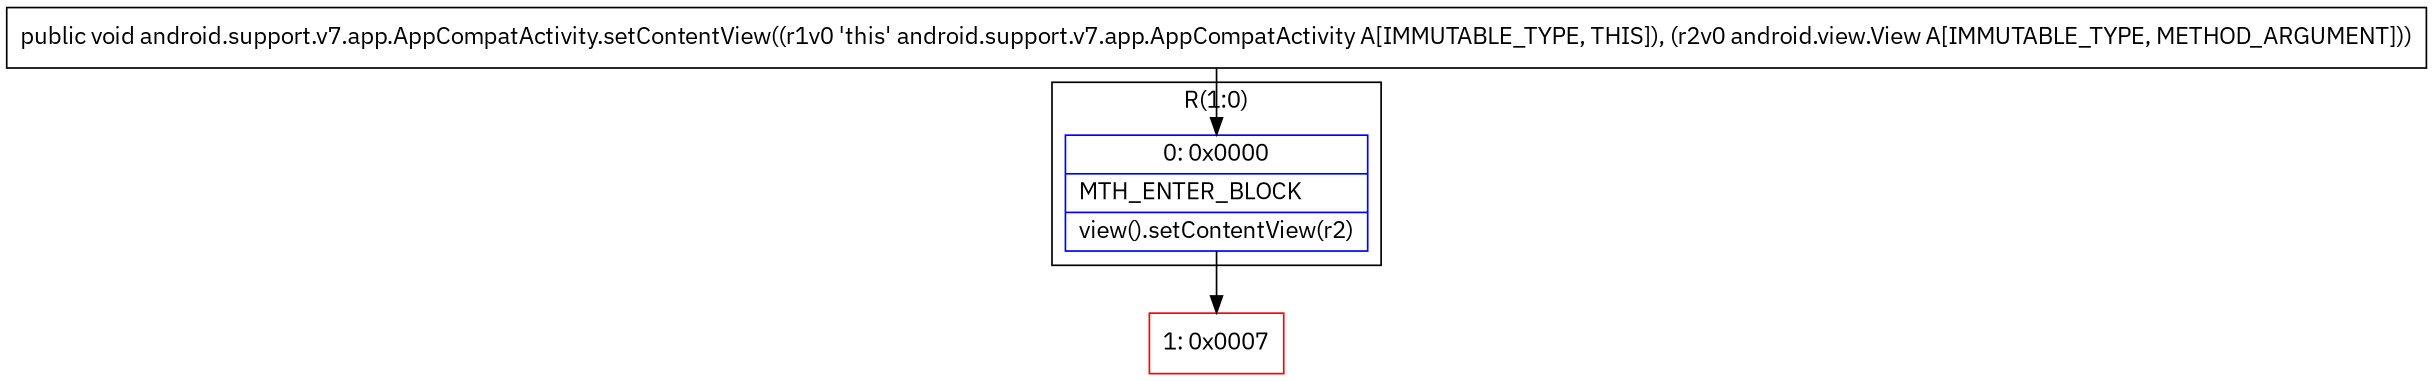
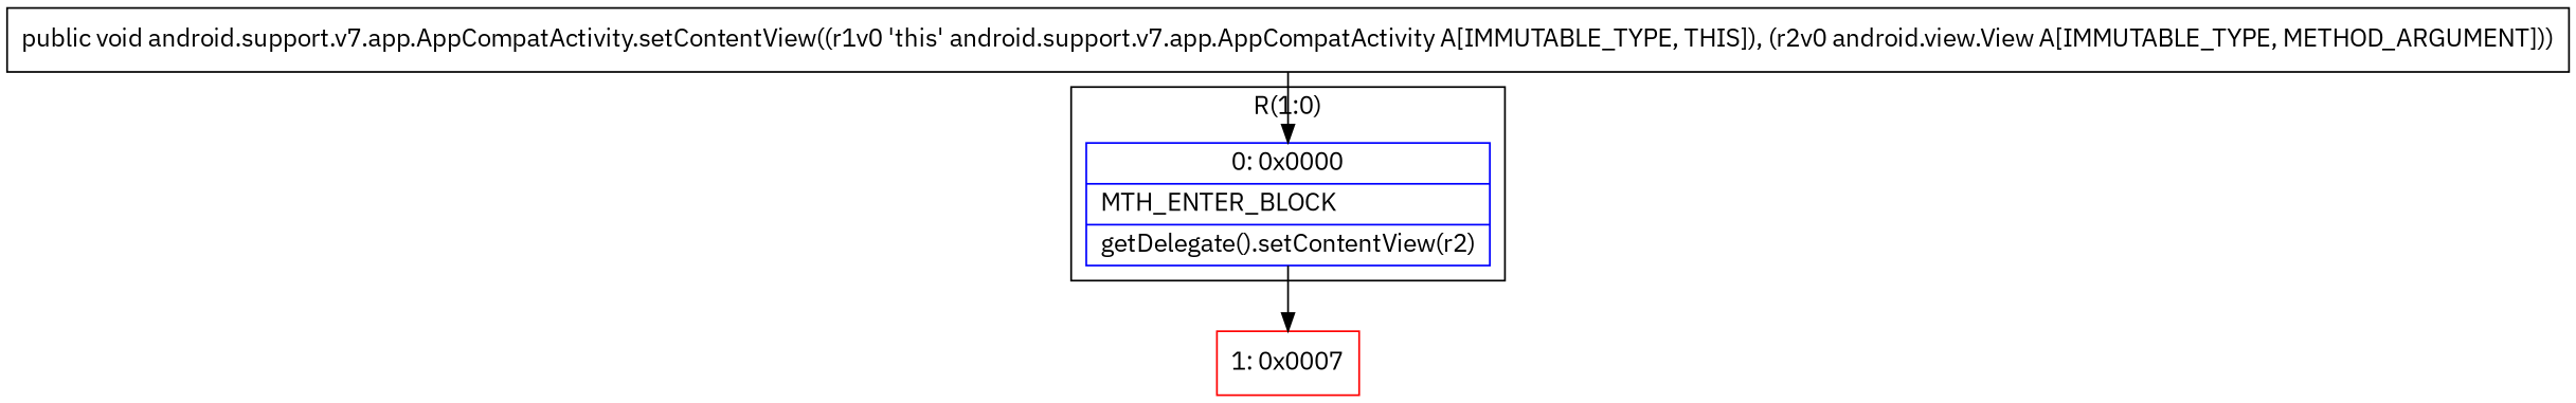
  digraph {
    fontname="IBM Plex Sans"
    node [shape=record fontname="IBM Plex Sans"]
    edge [fontname="IBM Plex Sans"]
-   n1 [color=blue label="{0\:\ 0x0000|MTH_ENTER_BLOCK\l|view().setContentView(r2)\l}"]
+   n1 [color=blue label="{0\:\ 0x0000|MTH_ENTER_BLOCK\l|getDelegate().setContentView(r2)\l}"]
    n2 [color=red label="{1\:\ 0x0007}"]
    n3 [label="{public void android.support.v7.app.AppCompatActivity.setContentView((r1v0 'this' android.support.v7.app.AppCompatActivity A[IMMUTABLE_TYPE, THIS]), (r2v0 android.view.View A[IMMUTABLE_TYPE, METHOD_ARGUMENT])) }"]
    subgraph cluster_1 {
      label="R(1:0)"
      n1
    }
    n1 -> n2
    n3 -> n1
  }
